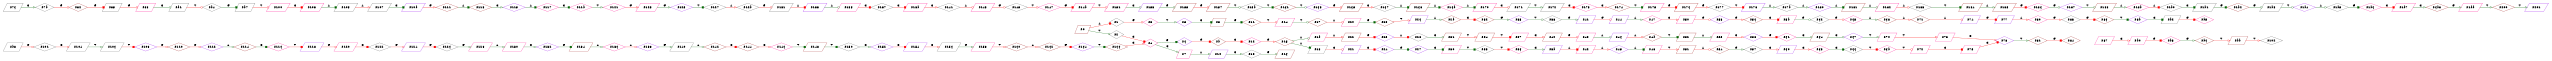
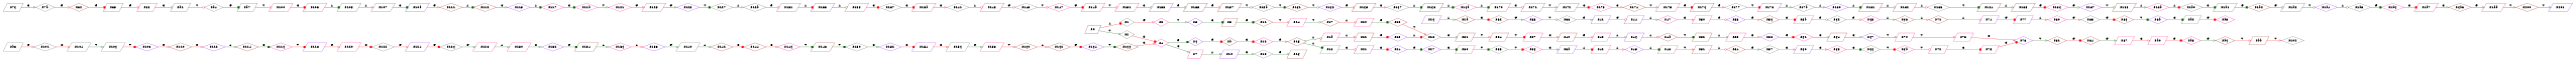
  strict digraph {
    fontname="DejaVu Sans"
    rankdir=LR
    node [color=deeppink fontname="DejaVu Sans" shape=diamond]
    edge [arrowhead=box color=red fontname="DejaVu Sans"]
    S0 [color=brown shape=parallelogram]
    S1 [color=gray40]
    S2 [color=gray40]
    S3
    S4
    S5 [color=purple]
    S6 [color=purple]
    S7 [shape=parallelogram]
    S8 [color=brown shape=parallelogram]
    S9 [color=brown]
    S10 [color=purple shape=parallelogram]
    S11 [color=brown]
    S12
    S13 [color=gray40]
    S14 [shape=parallelogram]
    S15 [color=brown]
    S16 [color=brown shape=parallelogram]
    S17 [color=brown]
    S18 [color=gray40 shape=parallelogram]
    S19 [shape=parallelogram]
    S20 [shape=parallelogram]
    S21 [color=purple shape=parallelogram]
    S22 [color=brown shape=parallelogram]
    S23 [color=brown]
    S24 [color=purple]
    S25 [color=purple]
    S26 [color=purple shape=parallelogram]
    S27 [color=purple]
    S28 [color=gray40]
    S29 [color=brown]
    S30 [shape=parallelogram]
    S31 [color=brown shape=parallelogram]
    S32 [color=brown]
    S33 [color=gray40]
    S34 [color=brown shape=parallelogram]
    S35 [color=purple]
    S36
    S37 [shape=parallelogram]
    S38 [color=gray40]
    S39 [color=purple shape=parallelogram]
    S40 [color=brown shape=parallelogram]
    S41 [color=purple shape=parallelogram]
    S42 [shape=parallelogram]
    S43 [shape=parallelogram]
    S44 [color=purple shape=parallelogram]
    S45 [color=purple]
    S46 [color=purple shape=parallelogram]
    S47
    S48 [shape=parallelogram]
    S49 [color=brown]
    S50 [shape=parallelogram]
    S51 [color=brown shape=parallelogram]
    S52 [color=brown shape=parallelogram]
    S53 [color=purple]
    S54 [color=brown]
    S55 [shape=parallelogram]
    S56 [color=brown]
    S57 [color=gray40]
    S58 [color=purple]
    S59 [shape=parallelogram]
    S60 [color=purple shape=parallelogram]
    S61
    S62 [color=gray40]
    S63
    S64 [color=brown shape=parallelogram]
    S65
    S66 [color=gray40]
    S67 [color=purple]
    S68 [color=brown]
    S69
    S70 [shape=parallelogram]
    S71 [color=brown]
    S72 [shape=parallelogram]
    S73 [shape=parallelogram]
    S74 [color=purple shape=parallelogram]
    S75 [shape=parallelogram]
    S78 [color=purple]
    S77 [color=purple shape=parallelogram]
    S76 [color=gray40 shape=parallelogram]
    S79 [color=gray40]
    S80
    S81 [color=brown]
    S82 [color=brown]
    S83 [color=gray40]
    S84 [color=brown]
    S85 [color=gray40 shape=parallelogram]
    S86 [color=brown]
    S87 [shape=parallelogram]
    S88 [shape=parallelogram]
    S89 [color=purple]
    S90 [shape=parallelogram]
    S91 [color=gray40 shape=parallelogram]
    S92 [color=gray40 shape=parallelogram]
    S93
    S94 [color=gray40]
    S95
    S96 [color=brown]
    S97 [color=gray40 shape=parallelogram]
    S99 [color=brown shape=parallelogram]
    S100 [shape=parallelogram]
    S98 [color=gray40 shape=parallelogram]
    S101 [color=gray40]
    S102 [color=gray40]
    S103 [shape=parallelogram]
    S104 [color=gray40 shape=parallelogram]
    S105 [color=gray40 shape=parallelogram]
    S106 [color=gray40 shape=parallelogram]
    S107 [color=gray40 shape=parallelogram]
    S108 [color=purple]
    S109 [color=purple shape=parallelogram]
    S110 [color=brown]
    S111 [color=brown]
    S112 [color=purple]
    S113 [color=brown]
    S114 [color=brown]
    S115 [color=purple]
    S116
    S117
    S118 [color=purple shape=parallelogram]
    S119
    S120 [shape=parallelogram]
    S121
    S122 [color=gray40]
    S123 [shape=parallelogram]
    S124 [color=purple shape=parallelogram]
    S125 [color=purple]
    S126 [color=gray40]
    S127 [color=gray40]
    S128 [shape=parallelogram]
    S129 [color=gray40]
    S130 [shape=parallelogram]
    S131 [color=gray40 shape=parallelogram]
    S132 [color=purple]
    S133 [color=purple shape=parallelogram]
    S134 [color=brown shape=parallelogram]
    S135 [shape=parallelogram]
    S136
    S137 [color=gray40]
    S138 [color=purple]
    S139 [shape=parallelogram]
    S140 [color=gray40 shape=parallelogram]
    S141 [color=gray40]
    S142 [color=brown]
    S143 [shape=parallelogram]
    S144 [color=brown]
    S145 [color=gray40]
    S146
    S147
    S148 [color=brown shape=parallelogram]
    S149 [shape=parallelogram]
    S150 [color=gray40]
    S151 [shape=parallelogram]
    S152 [color=purple]
    S153 [color=purple shape=parallelogram]
    S154 [color=purple shape=parallelogram]
    S155 [color=brown shape=parallelogram]
    S156 [color=gray40 shape=parallelogram]
    S157 [color=brown shape=parallelogram]
    S158 [shape=parallelogram]
    S159 [color=gray40]
    S160 [color=brown]
    S161 [color=brown]
    S162 [color=brown]
    S163 [color=purple]
    S164 [color=purple]
    S165 [color=brown shape=parallelogram]
    S166 [color=brown]
    S167 [color=gray40]
    S168 [color=brown shape=parallelogram]
    S169
    S170 [shape=parallelogram]
    S171 [color=gray40 shape=parallelogram]
    S172 [color=gray40 shape=parallelogram]
    S173
    S174 [color=brown]
    S175 [shape=parallelogram]
    S176 [color=brown shape=parallelogram]
    S177 [color=gray40]
    S178 [color=purple shape=parallelogram]
    S179 [color=gray40]
    S180 [color=purple]
    S181 [color=brown shape=parallelogram]
    S182 [shape=parallelogram]
    S183 [color=gray40]
    S184 [color=brown shape=parallelogram]
    S185 [color=brown shape=parallelogram]
    S186
    S187 [color=purple]
    S188 [color=brown shape=parallelogram]
    S189
    S190 [color=gray40]
    S191 [color=gray40 shape=parallelogram]
    S192 [color=brown]
    S193 [color=gray40 shape=parallelogram]
    S194 [color=purple]
    S195 [color=gray40]
    S196
    S197 [shape=parallelogram]
    n199 [color=brown label=S698]
    S199 [shape=parallelogram]
    S200 [color=brown]
    S201 [color=purple shape=parallelogram]
    S0 -> S1 [label=A]
    S0 -> S2 [arrowhead=odot color=darkgreen label=T]
    S1 -> S3 [arrowhead=odot label=G]
    S2 -> S4 [label=C]
    S3 -> S5 [arrowhead=onormal color=darkgreen label=T]
    S4 -> S6 [color=darkgreen label=G]
    S4 -> S7 [arrowhead=onormal color=darkgreen label=C]
    S5 -> S8 [color=darkgreen label=C]
    S6 -> S9 [label=G]
    S7 -> S10 [arrowhead=onormal color=darkgreen label=A]
    S8 -> S11 [color=darkgreen label=G]
    S9 -> S12 [label=C]
    S10 -> S13 [arrowhead=onormal color=darkgreen label=C]
    S11 -> S14 [arrowhead=odot label=T]
    S12 -> S15 [arrowhead=onormal label=G]
    S13 -> S16 [arrowhead=odot color=darkgreen label=G]
    S14 -> S17 [arrowhead=odot color=darkgreen label=T]
    S15 -> S18 [color=darkgreen label=A]
    S15 -> S19 [arrowhead=odot color=darkgreen label=A]
    S17 -> S20 [arrowhead=odot label=A]
    S18 -> S21 [arrowhead=odot label=C]
    S19 -> S22 [arrowhead=onormal label=A]
    S20 -> S23 [color=darkgreen label=G]
    S21 -> S24 [label=C]
    S22 -> S25 [label=G]
-   S23 -> S26 [arrowhead=onormal label=T]
+   S23 -> S28 [arrowhead=onormal label=T]
    S24 -> S27 [color=darkgreen label=G]
    S25 -> S28 [label=A]
    S26 -> S29 [arrowhead=onormal color=darkgreen label=A]
    S27 -> S30 [color=darkgreen label=C]
    S28 -> S31 [arrowhead=odot color=darkgreen label=C]
    S29 -> S32 [label=C]
    S30 -> S33 [color=darkgreen label=T]
    S31 -> S34 [arrowhead=onormal label=T]
    S32 -> S35 [arrowhead=onormal color=darkgreen label=G]
    S33 -> S36 [label=T]
    S34 -> S37 [label=T]
    S35 -> S38 [arrowhead=odot color=darkgreen label=T]
    S36 -> S39 [arrowhead=onormal color=darkgreen label=C]
    S37 -> S40 [arrowhead=onormal label=C]
    S38 -> S41 [arrowhead=onormal color=darkgreen label=G]
    S39 -> S42 [label=A]
    S40 -> S43 [arrowhead=odot label=G]
    S41 -> S44 [arrowhead=odot label=G]
    S42 -> S45 [arrowhead=onormal label=A]
    S43 -> S46 [arrowhead=odot color=darkgreen label=A]
    S44 -> S47 [arrowhead=onormal color=darkgreen label=A]
    S45 -> S48 [color=darkgreen label=A]
    S46 -> S49 [arrowhead=odot label=A]
    S47 -> S50 [arrowhead=onormal label=C]
    S48 -> S51 [arrowhead=onormal label=T]
    S49 -> S52 [color=darkgreen label=T]
    S50 -> S53 [arrowhead=odot label=G]
    S51 -> S54 [arrowhead=odot label=A]
    S52 -> S55 [arrowhead=odot color=darkgreen label=A]
    S53 -> S56 [arrowhead=onormal label=G]
    S54 -> S57 [arrowhead=onormal color=darkgreen label=G]
    S55 -> S58 [arrowhead=onormal label=C]
    S56 -> S59 [label=C]
    S57 -> S60 [arrowhead=onormal label=C]
    S58 -> S61 [label=G]
    S59 -> S62 [arrowhead=odot color=darkgreen label=G]
    S60 -> S63 [arrowhead=onormal label=C]
    S61 -> S64 [arrowhead=odot color=darkgreen label=C]
    S62 -> S65 [arrowhead=odot label=G]
    S63 -> S66 [color=darkgreen label=C]
    S64 -> S67 [arrowhead=odot color=darkgreen label=C]
    S65 -> S68 [arrowhead=onormal color=darkgreen label=A]
    S66 -> S69 [label=T]
    S67 -> S70 [arrowhead=onormal color=darkgreen label=T]
    S68 -> S71 [arrowhead=onormal label=A]
    S69 -> S72 [arrowhead=odot label=T]
    S70 -> S73 [arrowhead=onormal label=T]
    S71 -> S74 [arrowhead=odot label=A]
    S72 -> S75 [label=C]
    S73 -> S78 [arrowhead=odot label=C]
    S74 -> S77 [label=G]
    S75 -> S78 [label=C]
    S78 -> S81 [arrowhead=onormal color=darkgreen label=T]
    S77 -> S80 [arrowhead=onormal label=A]
    S76 -> S79 [arrowhead=onormal color=darkgreen label=C]
    S79 -> S82 [arrowhead=odot label=G]
    S80 -> S83 [arrowhead=onormal label=G]
    S81 -> S84 [label=G]
    S82 -> S85 [label=G]
    S83 -> S86 [label=G]
+   S84 -> S87 [arrowhead=onormal color=darkgreen label=G]
    S85 -> S88 [arrowhead=odot label=G]
    S86 -> S89 [color=darkgreen label=T]
    S87 -> S90 [arrowhead=onormal label=C]
    S88 -> S91 [arrowhead=odot color=darkgreen label=C]
    S89 -> S92 [color=darkgreen label=C]
    S90 -> S93 [label=G]
    S91 -> S94 [arrowhead=odot label=T]
    S92 -> S95 [label=G]
    S93 -> S96 [arrowhead=onormal color=darkgreen label=G]
    S94 -> S97 [color=darkgreen label=G]
    S96 -> S99 [arrowhead=onormal label=T]
    S97 -> S100 [arrowhead=odot label=T]
    S99 -> S102 [arrowhead=onormal label=T]
    S100 -> S103 [label=C]
    S98 -> S101 [arrowhead=odot label=G]
    S101 -> S104 [arrowhead=odot label=C]
    S103 -> S105 [color=darkgreen label=A]
    S104 -> S106 [arrowhead=onormal color=darkgreen label=T]
    S105 -> S107 [arrowhead=onormal label=A]
    S106 -> S108 [label=T]
    S107 -> S109 [color=darkgreen label=C]
    S108 -> S110 [arrowhead=odot label=G]
    S109 -> S111 [arrowhead=onormal label=G]
    S110 -> S112 [arrowhead=odot label=G]
    S111 -> S113 [color=darkgreen label=A]
    S112 -> S114 [arrowhead=odot color=darkgreen label=A]
    S113 -> S115 [arrowhead=onormal color=darkgreen label=C]
    S114 -> S116 [color=darkgreen label=C]
    S115 -> S117 [color=darkgreen label=A]
    S116 -> S118 [label=T]
    S117 -> S119 [color=darkgreen label=C]
    S118 -> S120 [arrowhead=odot label=G]
    S119 -> S121 [arrowhead=onormal color=darkgreen label=T]
    S120 -> S122 [label=C]
    S121 -> S123 [arrowhead=onormal label=G]
    S122 -> S124 [arrowhead=odot label=G]
    S123 -> S125 [arrowhead=onormal color=darkgreen label=G]
    S124 -> S126 [label=G]
    S125 -> S127 [color=darkgreen label=T]
    S126 -> S128 [arrowhead=onormal color=darkgreen label=G]
    S127 -> S129 [arrowhead=onormal label=A]
    S128 -> S130 [arrowhead=onormal color=darkgreen label=A]
    S129 -> S131 [arrowhead=odot label=G]
    S130 -> S132 [arrowhead=onormal color=darkgreen label=C]
    S131 -> S133 [label=A]
    S132 -> S134 [color=darkgreen label=G]
    S133 -> S135 [arrowhead=odot color=darkgreen label=A]
    S134 -> S136 [arrowhead=onormal color=darkgreen label=A]
    S135 -> S137 [label=C]
    S136 -> S138 [arrowhead=odot label=A]
    S137 -> S139 [label=C]
    S138 -> S140 [arrowhead=onormal color=darkgreen label=G]
    S139 -> S141 [arrowhead=onormal label=C]
    S140 -> S142 [arrowhead=odot color=darkgreen label=A]
    S141 -> S143 [arrowhead=odot label=A]
    S142 -> S144 [label=C]
    S143 -> S145 [arrowhead=odot label=G]
    S144 -> S146 [arrowhead=odot label=C]
    S145 -> S147 [arrowhead=odot label=T]
    S146 -> S148 [color=darkgreen label=T]
    S147 -> S149 [label=G]
    S148 -> S150 [color=darkgreen label=T]
    S149 -> S151 [arrowhead=odot label=T]
    S150 -> S152 [arrowhead=onormal color=darkgreen label=C]
    S151 -> S153 [arrowhead=odot color=darkgreen label=C]
    S152 -> S154 [label=C]
    S153 -> S155 [arrowhead=odot color=darkgreen label=G]
    S154 -> S156 [arrowhead=onormal label=C]
    S155 -> S157 [arrowhead=odot label=G]
    S156 -> S158 [arrowhead=onormal color=darkgreen label=G]
    S157 -> S159 [arrowhead=odot color=darkgreen label=T]
    S158 -> S160 [arrowhead=odot label=T]
    S159 -> S161 [color=darkgreen label=T]
    S160 -> S162 [arrowhead=onormal label=A]
    S161 -> S163 [arrowhead=odot color=darkgreen label=T]
    S162 -> S164 [label=G]
    S163 -> S165 [arrowhead=odot label=G]
    S164 -> S166 [color=darkgreen label=T]
    S165 -> S167 [arrowhead=onormal label=C]
    S166 -> S4 [arrowhead=odot label=C]
    S167 -> S168 [color=darkgreen label=A]
    S168 -> S169 [color=darkgreen label=A]
    S169 -> S170 [color=darkgreen label=A]
    S170 -> S171 [arrowhead=odot label=C]
    S171 -> S172 [arrowhead=onormal color=darkgreen label=T]
    S172 -> S173 [label=C]
    S173 -> S174 [arrowhead=onormal label=C]
-   S174 -> S175 [color=darkgreen label=T]
+   S174 -> S175 [arrowhead=onormal color=darkgreen label=T]
    S175 -> S176 [label=G]
    S176 -> S177 [arrowhead=onormal label=G]
    S177 -> S178 [label=T]
    S178 -> S179 [arrowhead=onormal color=darkgreen label=A]
    S179 -> S180 [arrowhead=onormal color=darkgreen label=A]
    S180 -> S181 [color=darkgreen label=A]
    S181 -> S182 [arrowhead=odot color=darkgreen label=A]
    S182 -> S183 [arrowhead=odot label=A]
    S183 -> S184 [color=darkgreen label=T]
    S184 -> S185 [arrowhead=onormal color=darkgreen label=A]
    S185 -> S186 [label=G]
    S186 -> S187 [arrowhead=odot color=darkgreen label=G]
    S187 -> S188 [arrowhead=odot color=darkgreen label=T]
    S188 -> S189 [arrowhead=onormal color=darkgreen label=A]
    S189 -> S190 [label=A]
    S190 -> S191 [color=darkgreen label=C]
    S191 -> S192 [color=darkgreen label=G]
    S192 -> S193 [arrowhead=odot color=darkgreen label=G]
    S193 -> S194 [arrowhead=odot color=darkgreen label=T]
    S194 -> S195 [arrowhead=odot color=darkgreen label=A]
    S195 -> S196 [color=darkgreen label=G]
    S196 -> S197 [label=C]
    S197 -> n199 [arrowhead=onormal color=darkgreen label=C]
    n199 -> S199 [arrowhead=onormal color=darkgreen label=G]
    S199 -> S200 [arrowhead=onormal color=darkgreen label=T]
    S200 -> S201 [arrowhead=onormal color=darkgreen label=T]
  }
